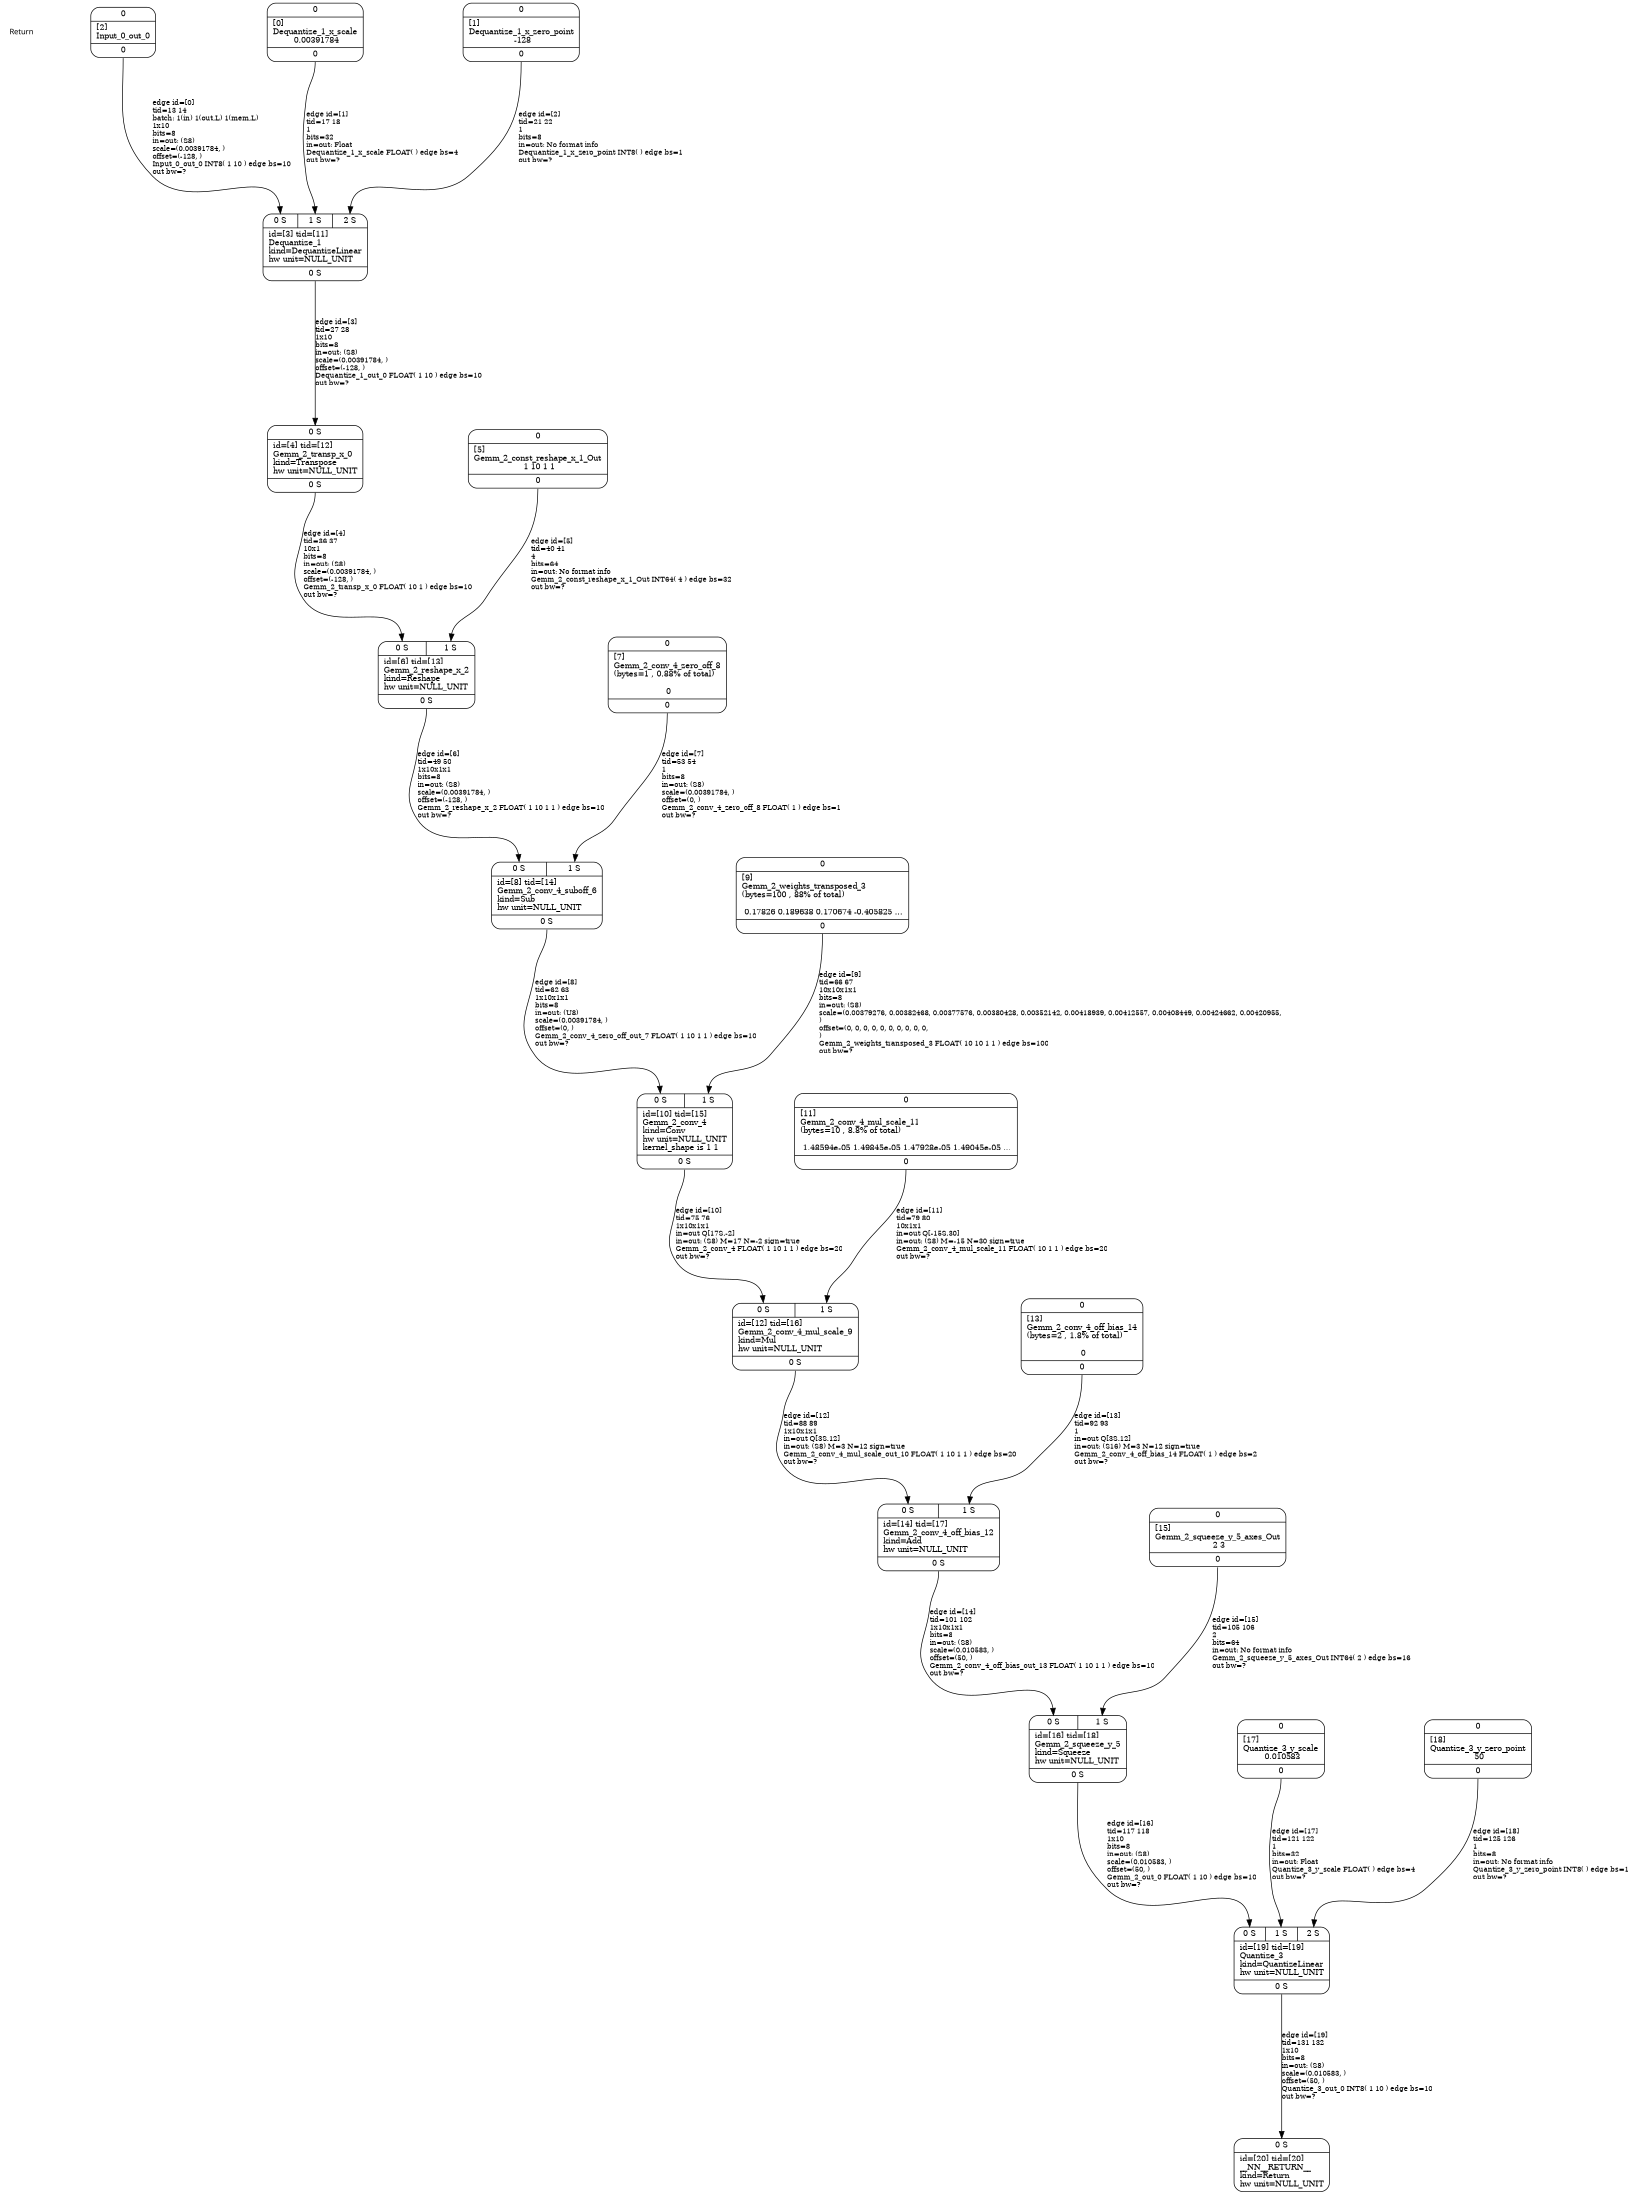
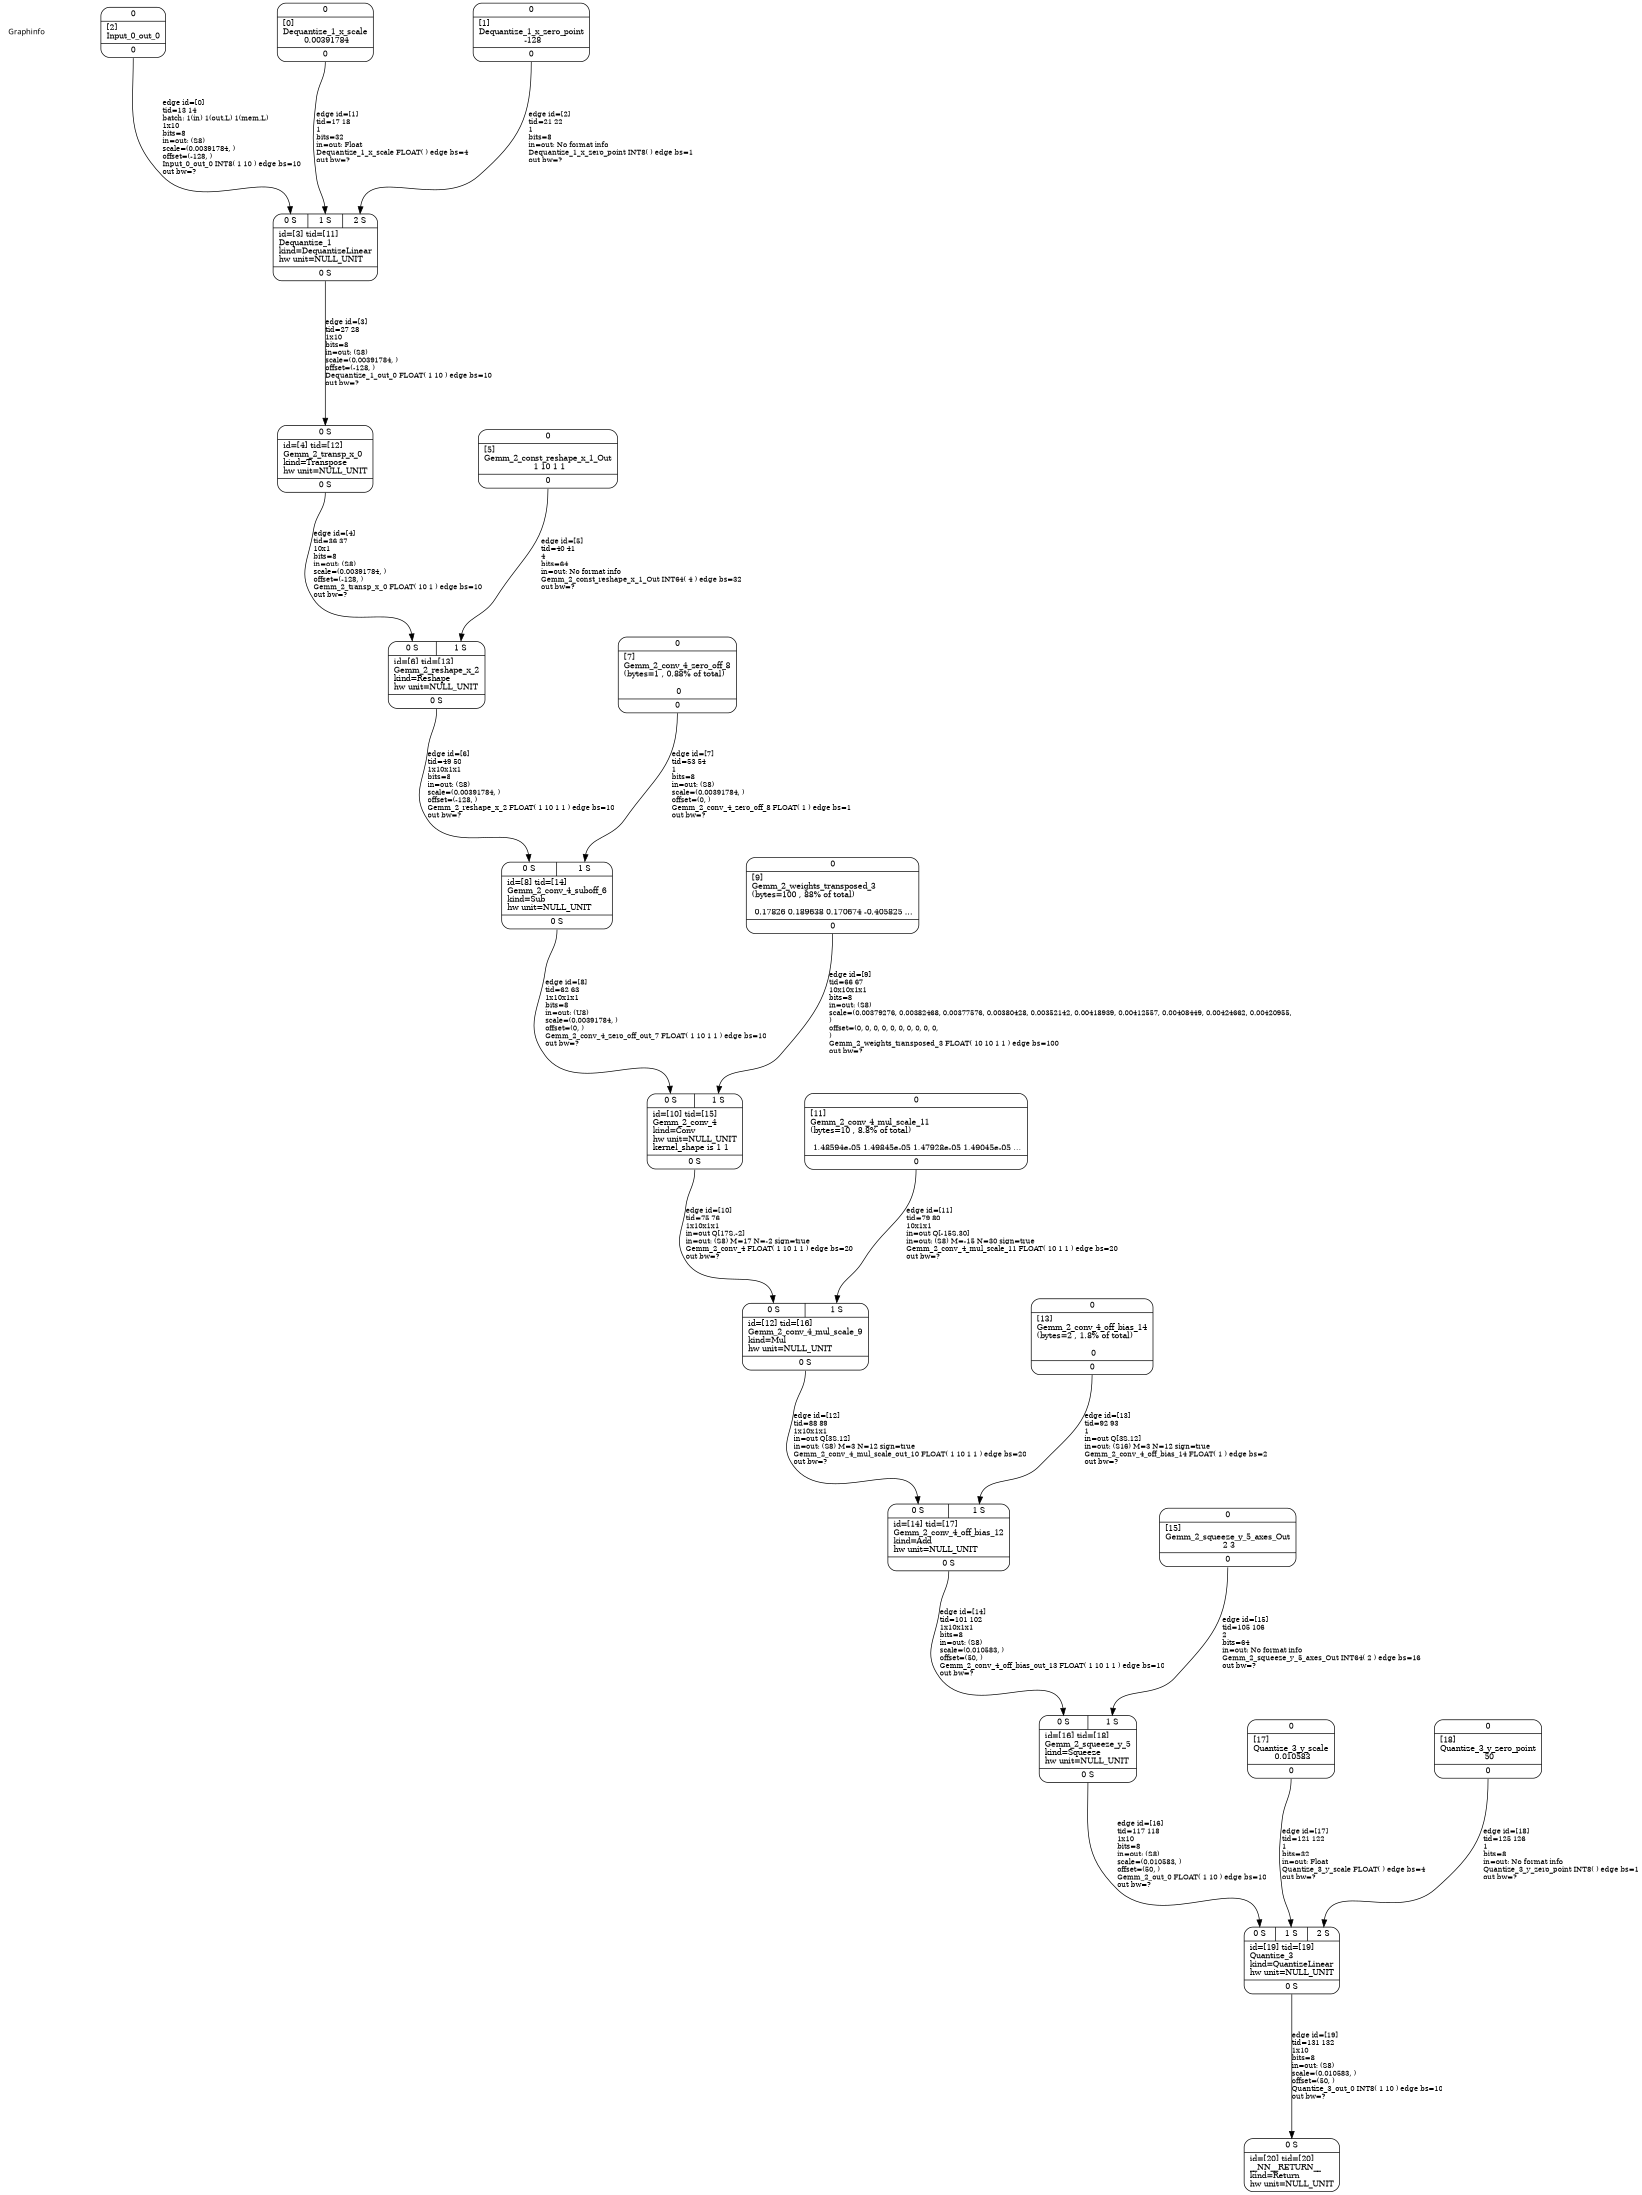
  digraph {
    compound=true
    fontsize=11
    nodesep=1
    rankdir=BU
    ranksep=1.5
    splines=spline
    node [color=black fontsize=11 shape=record style=rounded]
    edge [fontsize=10 headport="i0:n" tailport="o0:s"]
-   Graphinfo [fontname="Arial-Bold" shape=plaintext label=Return]
+   Graphinfo [fontname="Arial-Bold" shape=plaintext]
    n2 [label="{ { <i0> 0} |  [13]\lGemm_2_conv_4_off_bias_14\l(bytes=2 , 1.8% of total)\l\l 0 | { <o0> 0} }"]
    n3 [label="{ { < i0>  0 S  | < i1>  1 S } | id=[14] tid=[17]\lGemm_2_conv_4_off_bias_12\lkind=Add\lhw unit=NULL_UNIT\l | { < o0>  0 S } }"]
    n4 [label="{ { <i0> 0} |  [0]\lDequantize_1_x_scale\l 0.00391784 | { <o0> 0} }"]
    n5 [label="{ { < i0>  0 S  | < i1>  1 S  | < i2>  2 S } | id=[3] tid=[11]\lDequantize_1\lkind=DequantizeLinear\lhw unit=NULL_UNIT\l | { < o0>  0 S } }"]
    n6 [label="{ { <i0> 0} |  [18]\lQuantize_3_y_zero_point\l 50 | { <o0> 0} }"]
    n7 [label="{ { < i0>  0 S  | < i1>  1 S  | < i2>  2 S } | id=[19] tid=[19]\lQuantize_3\lkind=QuantizeLinear\lhw unit=NULL_UNIT\l | { < o0>  0 S } }"]
    n8 [label="{ { <i0> 0} |  [2]\lInput_0_out_0 | { <o0> 0} }"]
    n9 [label="{ { <i0> 0} |  [5]\lGemm_2_const_reshape_x_1_Out\l 1 10 1 1 | { <o0> 0} }"]
    n10 [label="{ { < i0>  0 S  | < i1>  1 S } | id=[6] tid=[13]\lGemm_2_reshape_x_2\lkind=Reshape\lhw unit=NULL_UNIT\l | { < o0>  0 S } }"]
    n11 [label="{ { <i0> 0} |  [9]\lGemm_2_weights_transposed_3\l(bytes=100 , 88% of total)\l\l 0.17826 0.189638 0.170674 -0.405825 ... | { <o0> 0} }"]
    n12 [label="{ { < i0>  0 S  | < i1>  1 S } | id=[10] tid=[15]\lGemm_2_conv_4\lkind=Conv\lhw unit=NULL_UNIT\lkernel_shape is 1 1\l | { < o0>  0 S } }"]
    n13 [label="{ { <i0> 0} |  [11]\lGemm_2_conv_4_mul_scale_11\l(bytes=10 , 8.8% of total)\l\l 1.48594e-05 1.49845e-05 1.47928e-05 1.49045e-05 ... | { <o0> 0} }"]
    n14 [label="{ { < i0>  0 S  | < i1>  1 S } | id=[12] tid=[16]\lGemm_2_conv_4_mul_scale_9\lkind=Mul\lhw unit=NULL_UNIT\l | { < o0>  0 S } }"]
    n15 [label="{ { <i0> 0} |  [1]\lDequantize_1_x_zero_point\l -128 | { <o0> 0} }"]
    n16 [label="{ { <i0> 0} |  [15]\lGemm_2_squeeze_y_5_axes_Out\l 2 3 | { <o0> 0} }"]
    n17 [label="{ { < i0>  0 S  | < i1>  1 S } | id=[16] tid=[18]\lGemm_2_squeeze_y_5\lkind=Squeeze\lhw unit=NULL_UNIT\l | { < o0>  0 S } }"]
    n18 [label="{ { <i0> 0} |  [7]\lGemm_2_conv_4_zero_off_8\l(bytes=1 , 0.88% of total)\l\l 0 | { <o0> 0} }"]
    n19 [label="{ { < i0>  0 S  | < i1>  1 S } | id=[8] tid=[14]\lGemm_2_conv_4_suboff_6\lkind=Sub\lhw unit=NULL_UNIT\l | { < o0>  0 S } }"]
    n20 [label="{ { <i0> 0} |  [17]\lQuantize_3_y_scale\l 0.010583 | { <o0> 0} }"]
    n21 [label="{ { < i0>  0 S } | id=[4] tid=[12]\lGemm_2_transp_x_0\lkind=Transpose\lhw unit=NULL_UNIT\l | { < o0>  0 S } }"]
    n22 [label="{ { < i0>  0 S } | id=[20] tid=[20]\l__NN__RETURN__\lkind=Return\lhw unit=NULL_UNIT\l}"]
    n2 -> n3 [headport="i1:n" label="edge id=[13]\ltid=92 93\l1\lin=out Q[3S.12]\lin=out: (S16) M=3 N=12 sign=true\lGemm_2_conv_4_off_bias_14 FLOAT( 1 ) edge bs=2\lout bw=?\l"]
    n3 -> n17 [label="edge id=[14]\ltid=101 102\l1x10x1x1\lbits=8\lin=out: (S8)\lscale=(0.010583, )\loffset=(50, )\lGemm_2_conv_4_off_bias_out_13 FLOAT( 1 10 1 1 ) edge bs=10\lout bw=?\l"]
    n4 -> n5 [headport="i1:n" label="edge id=[1]\ltid=17 18\l1\lbits=32\lin=out: Float\lDequantize_1_x_scale FLOAT( ) edge bs=4\lout bw=?\l"]
    n5 -> n21 [label="edge id=[3]\ltid=27 28\l1x10\lbits=8\lin=out: (S8)\lscale=(0.00391784, )\loffset=(-128, )\lDequantize_1_out_0 FLOAT( 1 10 ) edge bs=10\lout bw=?\l"]
    n6 -> n7 [headport="i2:n" label="edge id=[18]\ltid=125 126\l1\lbits=8\lin=out: No format info\lQuantize_3_y_zero_point INT8( ) edge bs=1\lout bw=?\l"]
    n7 -> n22 [label="edge id=[19]\ltid=131 132\l1x10\lbits=8\lin=out: (S8)\lscale=(0.010583, )\loffset=(50, )\lQuantize_3_out_0 INT8( 1 10 ) edge bs=10\lout bw=?\l"]
    n8 -> n5 [label="edge id=[0]\ltid=13 14\lbatch: 1(in) 1(out,L) 1(mem,L) \l1x10\lbits=8\lin=out: (S8)\lscale=(0.00391784, )\loffset=(-128, )\lInput_0_out_0 INT8( 1 10 ) edge bs=10\lout bw=?\l"]
    n9 -> n10 [headport="i1:n" label="edge id=[5]\ltid=40 41\l4\lbits=64\lin=out: No format info\lGemm_2_const_reshape_x_1_Out INT64( 4 ) edge bs=32\lout bw=?\l"]
    n10 -> n19 [label="edge id=[6]\ltid=49 50\l1x10x1x1\lbits=8\lin=out: (S8)\lscale=(0.00391784, )\loffset=(-128, )\lGemm_2_reshape_x_2 FLOAT( 1 10 1 1 ) edge bs=10\lout bw=?\l"]
    n11 -> n12 [headport="i1:n" label="edge id=[9]\ltid=66 67\l10x10x1x1\lbits=8\lin=out: (S8)\lscale=(0.00379276, 0.00382468, 0.00377576, 0.00380428, 0.00352142, 0.00418939, 0.00412557, 0.00408449, 0.00424662, 0.00420955, \l)\loffset=(0, 0, 0, 0, 0, 0, 0, 0, 0, 0, \l)\lGemm_2_weights_transposed_3 FLOAT( 10 10 1 1 ) edge bs=100\lout bw=?\l"]
    n12 -> n14 [label="edge id=[10]\ltid=75 76\l1x10x1x1\lin=out Q[17S.-2]\lin=out: (S8) M=17 N=-2 sign=true\lGemm_2_conv_4 FLOAT( 1 10 1 1 ) edge bs=20\lout bw=?\l"]
    n13 -> n14 [headport="i1:n" label="edge id=[11]\ltid=79 80\l10x1x1\lin=out Q[-15S.30]\lin=out: (S8) M=-15 N=30 sign=true\lGemm_2_conv_4_mul_scale_11 FLOAT( 10 1 1 ) edge bs=20\lout bw=?\l"]
    n14 -> n3 [label="edge id=[12]\ltid=88 89\l1x10x1x1\lin=out Q[3S.12]\lin=out: (S8) M=3 N=12 sign=true\lGemm_2_conv_4_mul_scale_out_10 FLOAT( 1 10 1 1 ) edge bs=20\lout bw=?\l"]
    n15 -> n5 [headport="i2:n" label="edge id=[2]\ltid=21 22\l1\lbits=8\lin=out: No format info\lDequantize_1_x_zero_point INT8( ) edge bs=1\lout bw=?\l"]
    n16 -> n17 [headport="i1:n" label="edge id=[15]\ltid=105 106\l2\lbits=64\lin=out: No format info\lGemm_2_squeeze_y_5_axes_Out INT64( 2 ) edge bs=16\lout bw=?\l"]
    n17 -> n7 [label="edge id=[16]\ltid=117 118\l1x10\lbits=8\lin=out: (S8)\lscale=(0.010583, )\loffset=(50, )\lGemm_2_out_0 FLOAT( 1 10 ) edge bs=10\lout bw=?\l"]
    n18 -> n19 [headport="i1:n" label="edge id=[7]\ltid=53 54\l1\lbits=8\lin=out: (S8)\lscale=(0.00391784, )\loffset=(0, )\lGemm_2_conv_4_zero_off_8 FLOAT( 1 ) edge bs=1\lout bw=?\l"]
    n19 -> n12 [label="edge id=[8]\ltid=62 63\l1x10x1x1\lbits=8\lin=out: (U8)\lscale=(0.00391784, )\loffset=(0, )\lGemm_2_conv_4_zero_off_out_7 FLOAT( 1 10 1 1 ) edge bs=10\lout bw=?\l"]
    n20 -> n7 [headport="i1:n" label="edge id=[17]\ltid=121 122\l1\lbits=32\lin=out: Float\lQuantize_3_y_scale FLOAT( ) edge bs=4\lout bw=?\l"]
    n21 -> n10 [label="edge id=[4]\ltid=36 37\l10x1\lbits=8\lin=out: (S8)\lscale=(0.00391784, )\loffset=(-128, )\lGemm_2_transp_x_0 FLOAT( 10 1 ) edge bs=10\lout bw=?\l"]
  }
